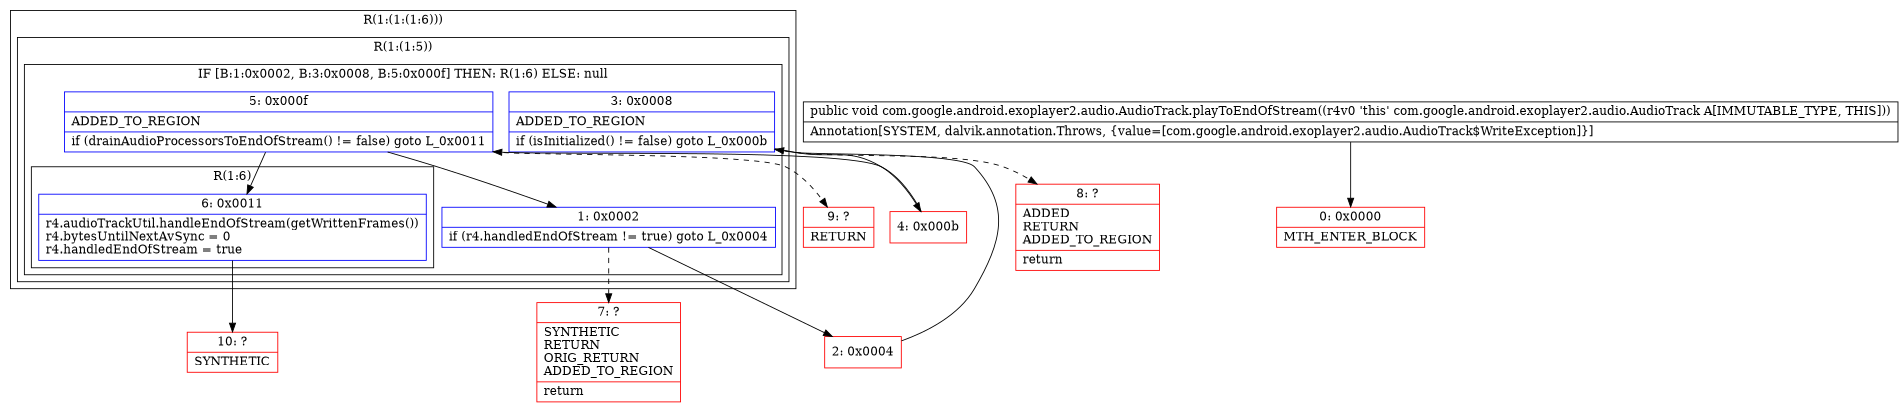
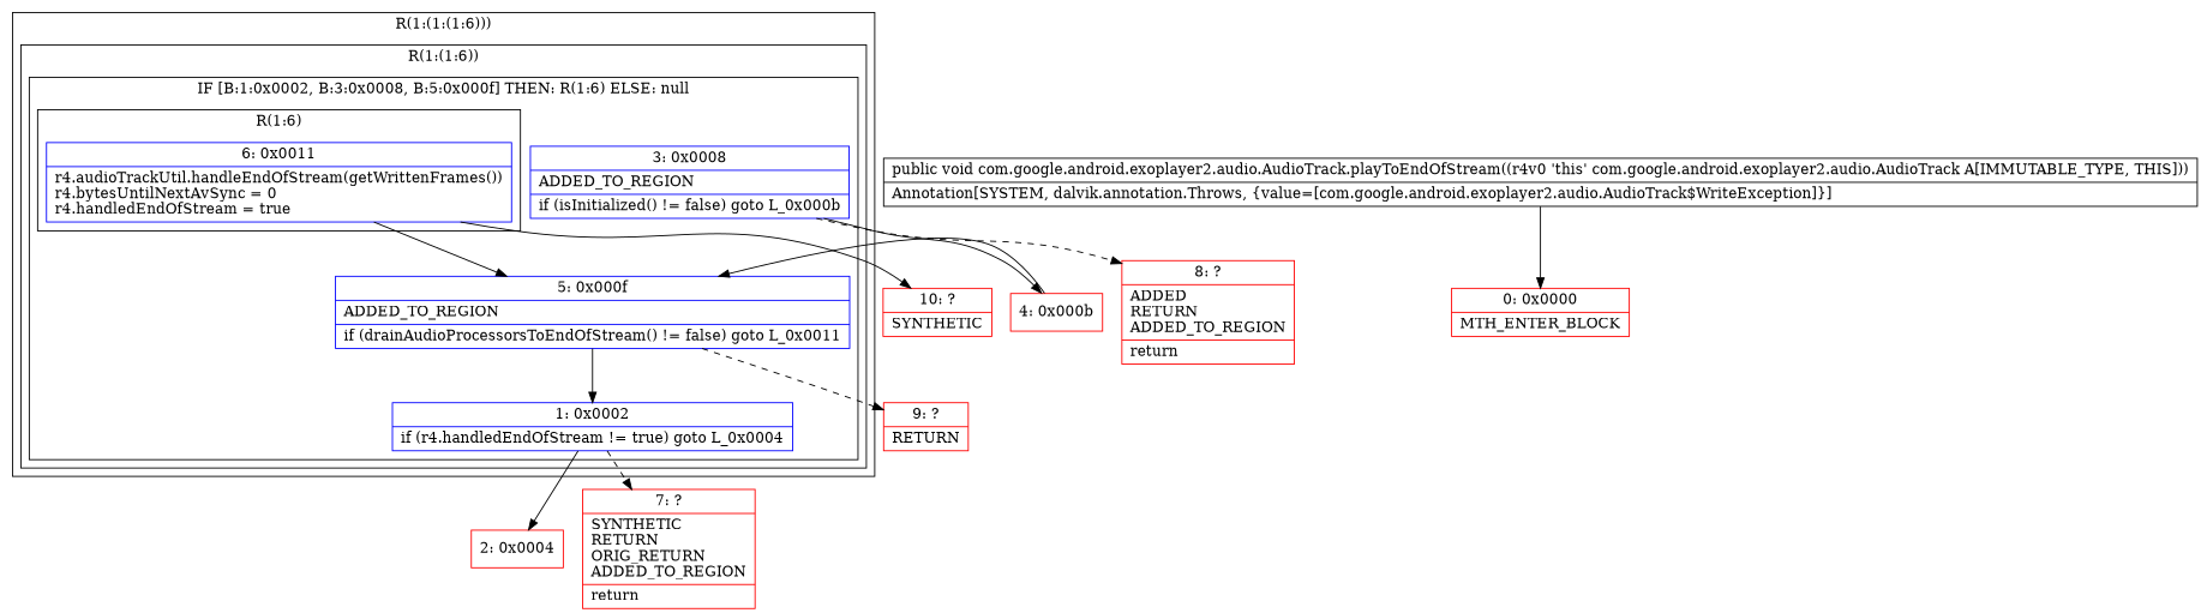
  digraph {
    node [color=red shape=record]
    n1 [color=blue label="{6\:\ 0x0011|r4.audioTrackUtil.handleEndOfStream(getWrittenFrames())\lr4.bytesUntilNextAvSync = 0\lr4.handledEndOfStream = true\l}"]
    n2 [color=blue label="{1\:\ 0x0002|if (r4.handledEndOfStream != true) goto L_0x0004\l}"]
    n3 [color=blue label="{3\:\ 0x0008|ADDED_TO_REGION\l|if (isInitialized() != false) goto L_0x000b\l}"]
    n4 [color=blue label="{5\:\ 0x000f|ADDED_TO_REGION\l|if (drainAudioProcessorsToEndOfStream() != false) goto L_0x0011\l}"]
    n5 [label="{10\:\ ?|SYNTHETIC\l}"]
    n6 [label="{2\:\ 0x0004}"]
    n7 [label="{7\:\ ?|SYNTHETIC\lRETURN\lORIG_RETURN\lADDED_TO_REGION\l|return\l}"]
    n8 [label="{4\:\ 0x000b}"]
    n9 [label="{8\:\ ?|ADDED\lRETURN\lADDED_TO_REGION\l|return\l}"]
    n10 [label="{9\:\ ?|RETURN\l}"]
    n11 [label="{0\:\ 0x0000|MTH_ENTER_BLOCK\l}"]
    n12 [label="{public void com.google.android.exoplayer2.audio.AudioTrack.playToEndOfStream((r4v0 'this' com.google.android.exoplayer2.audio.AudioTrack A[IMMUTABLE_TYPE, THIS]))  | Annotation[SYSTEM, dalvik.annotation.Throws, \{value=[com.google.android.exoplayer2.audio.AudioTrack$WriteException]\}]\l}" color=""]
    subgraph cluster_1 {
      label="R(1:(1:(1:6)))"
      subgraph cluster_2 {
-       label="R(1:(1:5))"
+       label="R(1:(1:6))"
        subgraph cluster_3 {
          label="IF [B:1:0x0002, B:3:0x0008, B:5:0x000f] THEN: R(1:6) ELSE: null"
          n2
          n3
          n4
          subgraph cluster_4 {
            label="R(1:6)"
            n1
          }
        }
      }
    }
    n1 -> n5
    n2 -> n6
    n2 -> n7 [style=dashed]
    n3 -> n8
    n3 -> n9 [style=dashed]
-   n4 -> n1
+   n1 -> n4
    n4 -> n2
    n4 -> n10 [style=dashed]
-   n6 -> n3
    n8 -> n4
    n12 -> n11
  }
